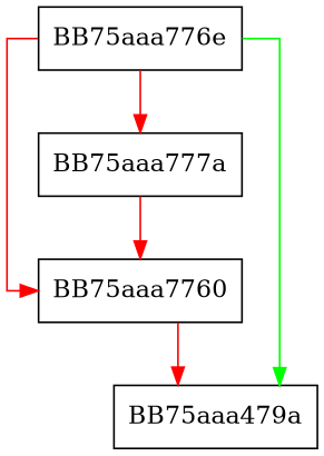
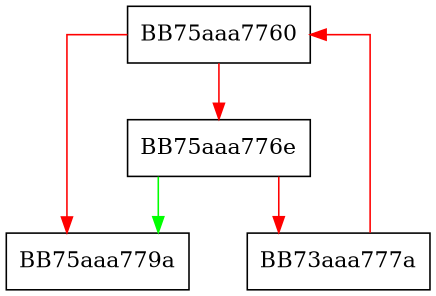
  digraph {
    splines=ortho
    node [shape=box]
    edge [color=red]
    BB75aaa7760
-   BB75aaa779a [label=BB75aaa479a]
+   BB75aaa779a
    BB75aaa776e
-   BB75aaa777a
+   BB75aaa777a [label=BB73aaa777a]
    BB75aaa7760 -> BB75aaa779a
-   BB75aaa776e -> BB75aaa7760
+   BB75aaa7760 -> BB75aaa776e
    BB75aaa776e -> BB75aaa779a [color=green]
    BB75aaa776e -> BB75aaa777a
    BB75aaa777a -> BB75aaa7760
  }
